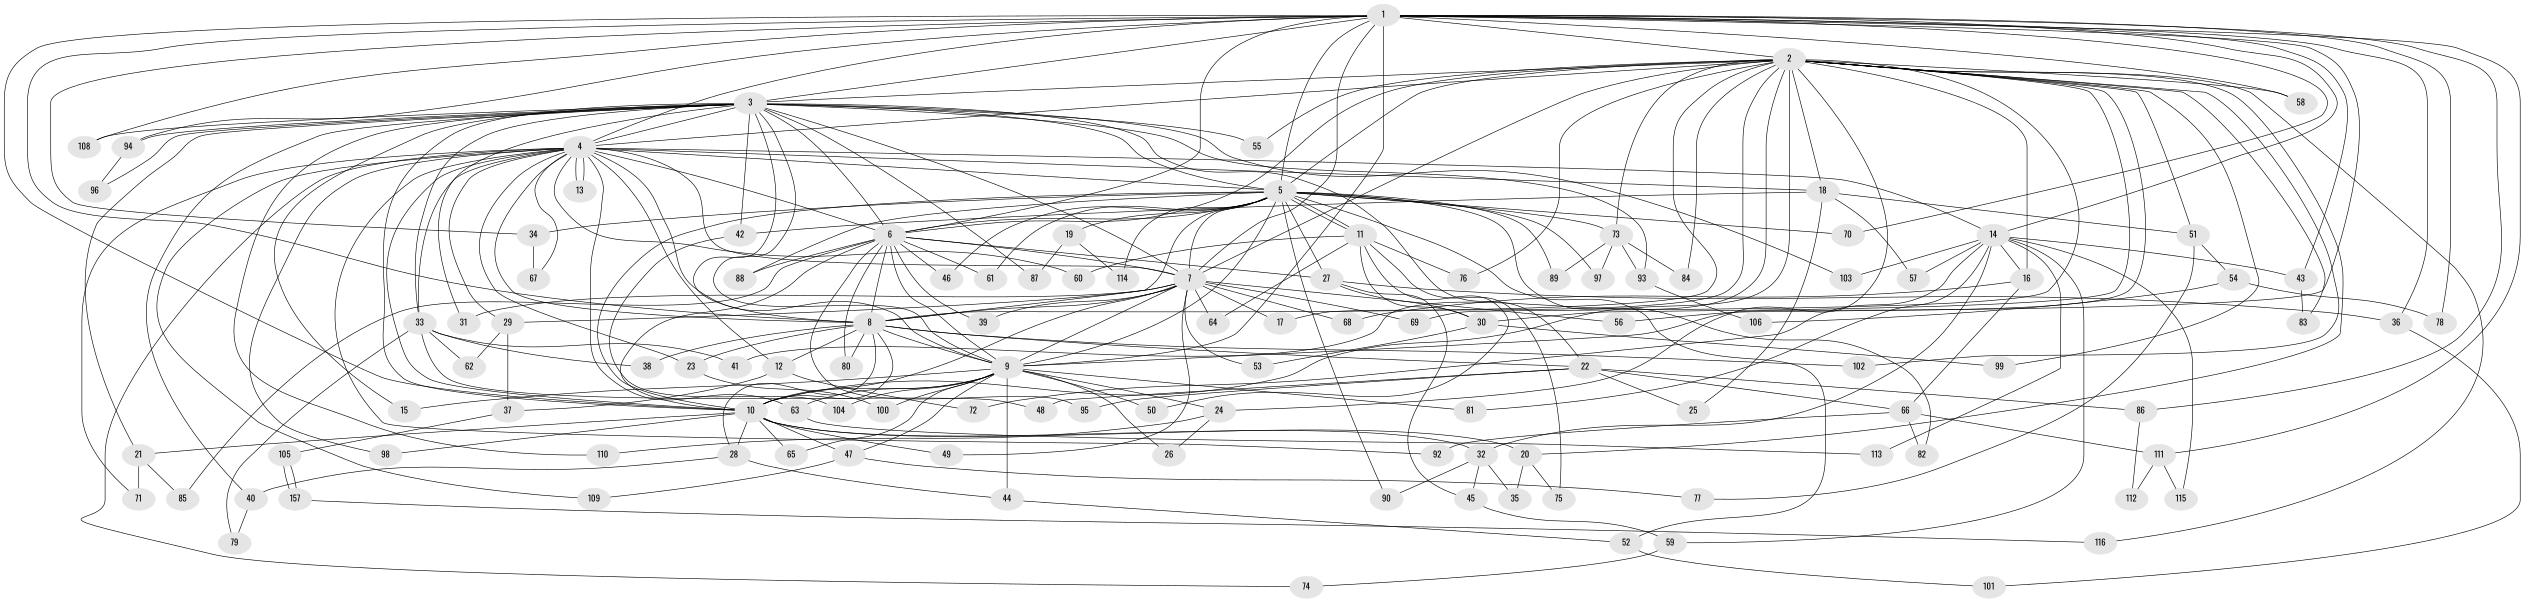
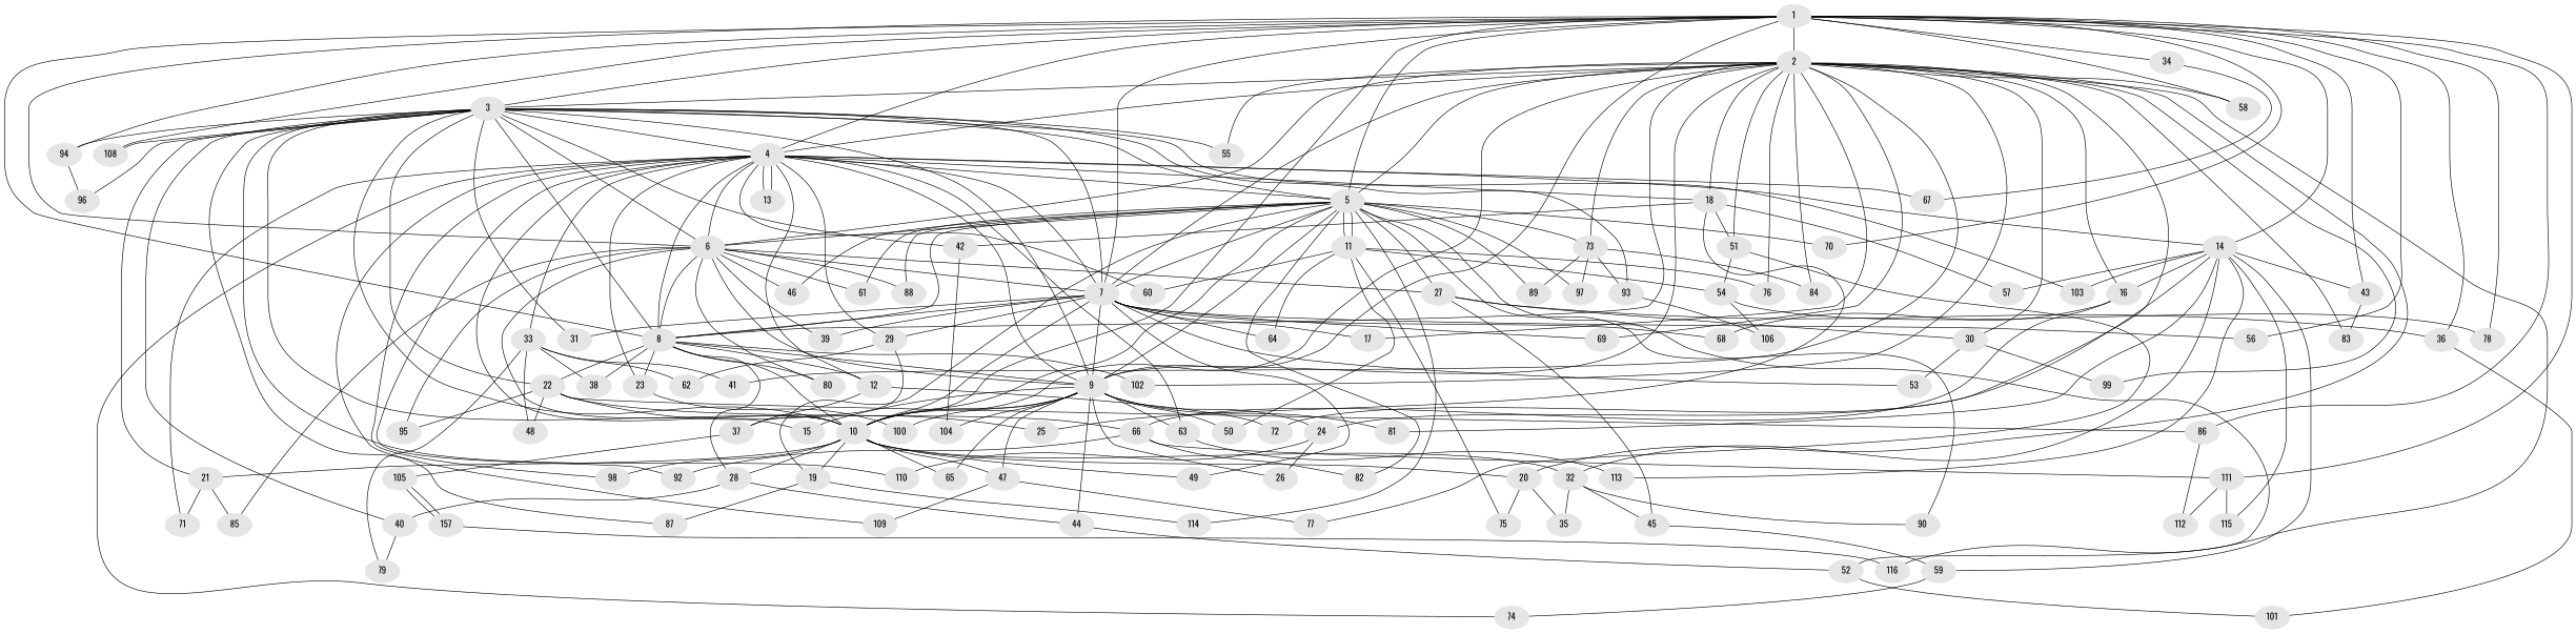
  graph {
    fontname=Oswald
    node [color=gray90 fontname=Oswald style=filled]
    edge [fontname=Oswald]
    1
    2
    3
    4
    5
    6
    7
    8
    9
    10
    14
    34
    36
    43
    56
    58
    70
    78
    86
    94
    108
    111
    16
    17
    18
    20
    24
    30
    41
    51
    55
    69
    73
    76
    83
    84
    99
    102
    116
    15
    21
    22
    31
    33
    40
    42
    87
    93
    96
    103
    110
    12
    13
    23
    29
    60
    63
    67
    71
    74
    92
    98
    109
    11
    19
    27
    46
    52
    61
    82
    88
    89
    90
    97
    114
    39
    80
    85
    95
    49
    53
    64
    68
    28
    38
    26
    44
    47
    50
    65
    81
    100
    104
    32
    72
    57
    59
    113
    115
    101
    112
    66
    25
    75
    35
    54
    77
    48
    62
    79
    106
    37
    45
    105
    n115 [label=157]
    1 -- 2
    1 -- 3
    1 -- 4
    1 -- 5
    1 -- 6
    1 -- 7
    1 -- 8
    1 -- 9
    1 -- 10
    1 -- 14
    1 -- 34
    1 -- 36
    1 -- 43
    1 -- 56
    1 -- 58
    1 -- 70
    1 -- 78
    1 -- 86
    1 -- 94
    1 -- 108
    1 -- 111
    2 -- 3
    2 -- 4
    2 -- 5
    2 -- 6
    2 -- 7
    2 -- 8
    2 -- 9
    2 -- 10
    2 -- 58
    2 -- 16
    2 -- 17
    2 -- 18
    2 -- 20
    2 -- 24
    2 -- 30
    2 -- 41
    2 -- 51
    2 -- 55
    2 -- 69
    2 -- 73
    2 -- 76
    2 -- 83
    2 -- 84
    2 -- 99
    2 -- 102
    2 -- 116
    3 -- 4
    3 -- 5
    3 -- 6
    3 -- 7
    3 -- 8
    3 -- 9
    3 -- 10
    3 -- 94
    3 -- 108
    3 -- 55
    3 -- 15
    3 -- 21
    3 -- 22
    3 -- 31
-   3 -- 33
    3 -- 40
    3 -- 42
    3 -- 87
    3 -- 93
    3 -- 96
    3 -- 103
    3 -- 110
    4 -- 5
    4 -- 6
    4 -- 7
    4 -- 8
    4 -- 9
    4 -- 10
    4 -- 14
    4 -- 18
    4 -- 33
    4 -- 12
    4 -- 13
    4 -- 13
    4 -- 23
    4 -- 29
    4 -- 60
    4 -- 63
    4 -- 67
    4 -- 71
    4 -- 74
    4 -- 92
    4 -- 98
    4 -- 109
    5 -- 6
    5 -- 7
    5 -- 8
    5 -- 9
    5 -- 10
-   5 -- 34
    5 -- 70
    5 -- 73
    5 -- 11
    5 -- 11
    5 -- 19
    5 -- 27
    5 -- 46
    5 -- 52
    5 -- 61
    5 -- 82
    5 -- 88
    5 -- 89
    5 -- 90
    5 -- 97
    5 -- 114
    6 -- 7
    6 -- 8
    6 -- 9
    6 -- 10
    6 -- 27
    6 -- 46
    6 -- 61
    6 -- 88
    6 -- 39
    6 -- 80
    6 -- 85
    6 -- 95
    7 -- 8
    7 -- 9
    7 -- 10
    7 -- 56
    7 -- 17
    7 -- 69
    7 -- 31
    7 -- 29
    7 -- 39
    7 -- 49
    7 -- 53
    7 -- 64
    7 -- 68
    8 -- 9
    8 -- 10
    8 -- 102
    8 -- 22
    8 -- 12
    8 -- 23
    8 -- 80
    8 -- 28
    8 -- 38
    9 -- 10
    9 -- 24
    9 -- 15
    9 -- 63
    9 -- 26
    9 -- 44
    9 -- 47
    9 -- 50
    9 -- 65
    9 -- 81
    9 -- 100
    9 -- 104
    10 -- 20
    10 -- 21
    10 -- 98
+   10 -- 19
    10 -- 49
    10 -- 28
    10 -- 47
    10 -- 65
    10 -- 32
    14 -- 43
    14 -- 16
    14 -- 103
    14 -- 81
    14 -- 32
    14 -- 72
    14 -- 57
    14 -- 59
    14 -- 113
    14 -- 115
    34 -- 67
    36 -- 101
    43 -- 83
    86 -- 112
    94 -- 96
    111 -- 115
    111 -- 112
    16 -- 68
    16 -- 66
    18 -- 51
    18 -- 42
    18 -- 57
    18 -- 25
    20 -- 75
    20 -- 35
    24 -- 110
    24 -- 26
    30 -- 99
    30 -- 53
    51 -- 54
    51 -- 77
    73 -- 84
    73 -- 93
    73 -- 89
    73 -- 97
    21 -- 71
    21 -- 85
    22 -- 86
    22 -- 95
    22 -- 66
    22 -- 25
    22 -- 48
    33 -- 41
    33 -- 38
    33 -- 48
    33 -- 62
    33 -- 79
    40 -- 79
    42 -- 104
    93 -- 106
    12 -- 72
    12 -- 37
    23 -- 100
    29 -- 62
    29 -- 37
    63 -- 113
    11 -- 76
    11 -- 60
    11 -- 64
    11 -- 50
    11 -- 75
-   11 -- 30
+   11 -- 54
    19 -- 87
    19 -- 114
    27 -- 36
    27 -- 30
    27 -- 45
    52 -- 101
    28 -- 40
    28 -- 44
    44 -- 52
    47 -- 109
    47 -- 77
    32 -- 90
    32 -- 35
    32 -- 45
    59 -- 74
    66 -- 111
    66 -- 92
    66 -- 82
    54 -- 78
    54 -- 106
    37 -- 105
    45 -- 59
    105 -- n115
    105 -- n115
    n115 -- 116
  }
